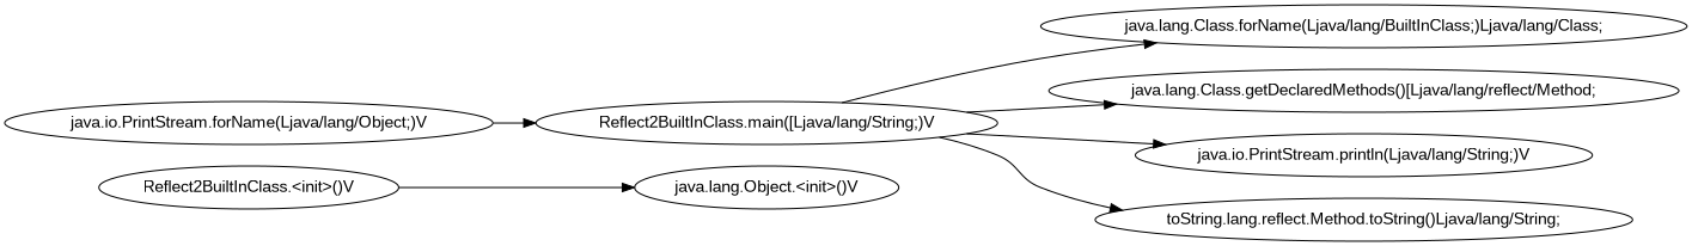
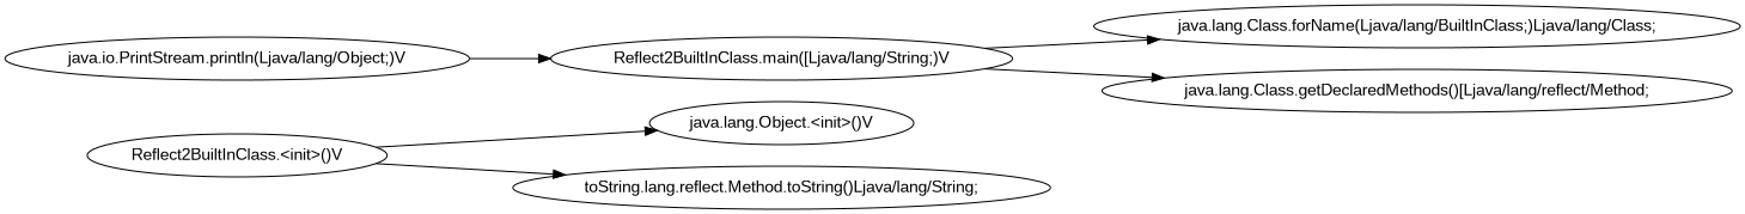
  digraph {
    fontname="Liberation Sans"
    rankdir=LR
    node [fontname="Liberation Sans"]
    edge [fontname="Liberation Sans"]
    n1 [label="Reflect2BuiltInClass.<init>()V"]
    n2 [label="java.lang.Object.<init>()V"]
    n3 [label="Reflect2BuiltInClass.main([Ljava/lang/String;)V"]
    n4 [label="java.lang.Class.forName(Ljava/lang/BuiltInClass;)Ljava/lang/Class;"]
    n5 [label="java.lang.Class.getDeclaredMethods()[Ljava/lang/reflect/Method;"]
-   n6 [label="java.io.PrintStream.println(Ljava/lang/String;)V"]
    n7 [label="toString.lang.reflect.Method.toString()Ljava/lang/String;"]
-   n8 [label="java.io.PrintStream.forName(Ljava/lang/Object;)V"]
+   n8 [label="java.io.PrintStream.println(Ljava/lang/Object;)V"]
    n1 -> n2
    n3 -> n4
    n3 -> n5
-   n3 -> n6
-   n3 -> n7
+   n1 -> n7
    n8 -> n3
  }
